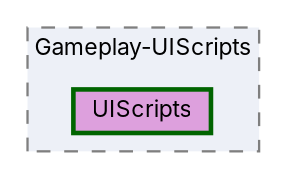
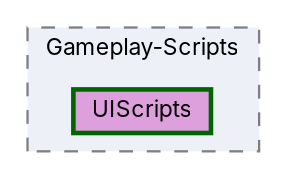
  digraph {
    compound=true
    fontname=Inter
    n1 [color=darkgreen fillcolor=plum fontname=Inter fontsize=10 height=0.2 label=UIScripts shape=box style="filled,bold" width=0.4]
    subgraph cluster_1 {
      bgcolor="#edf0f7"
      fontsize=10
-     label="Gameplay-UIScripts"
+     label="Gameplay-Scripts"
      pencolor=grey50
      style="filled,dashed"
      n1
    }
  }
